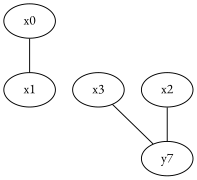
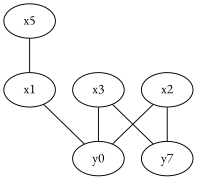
  strict graph {
    fontname="EB Garamond"
    node [fontname="EB Garamond"]
    edge [fontname="EB Garamond"]
-   x0
+   x0 [label=x5]
    x1
+   y0
    x2
    n5 [label=y7]
    x3
    x0 -- x1
+   x1 -- y0
+   x2 -- y0
    x2 -- n5
+   x3 -- y0
    x3 -- n5
  }
